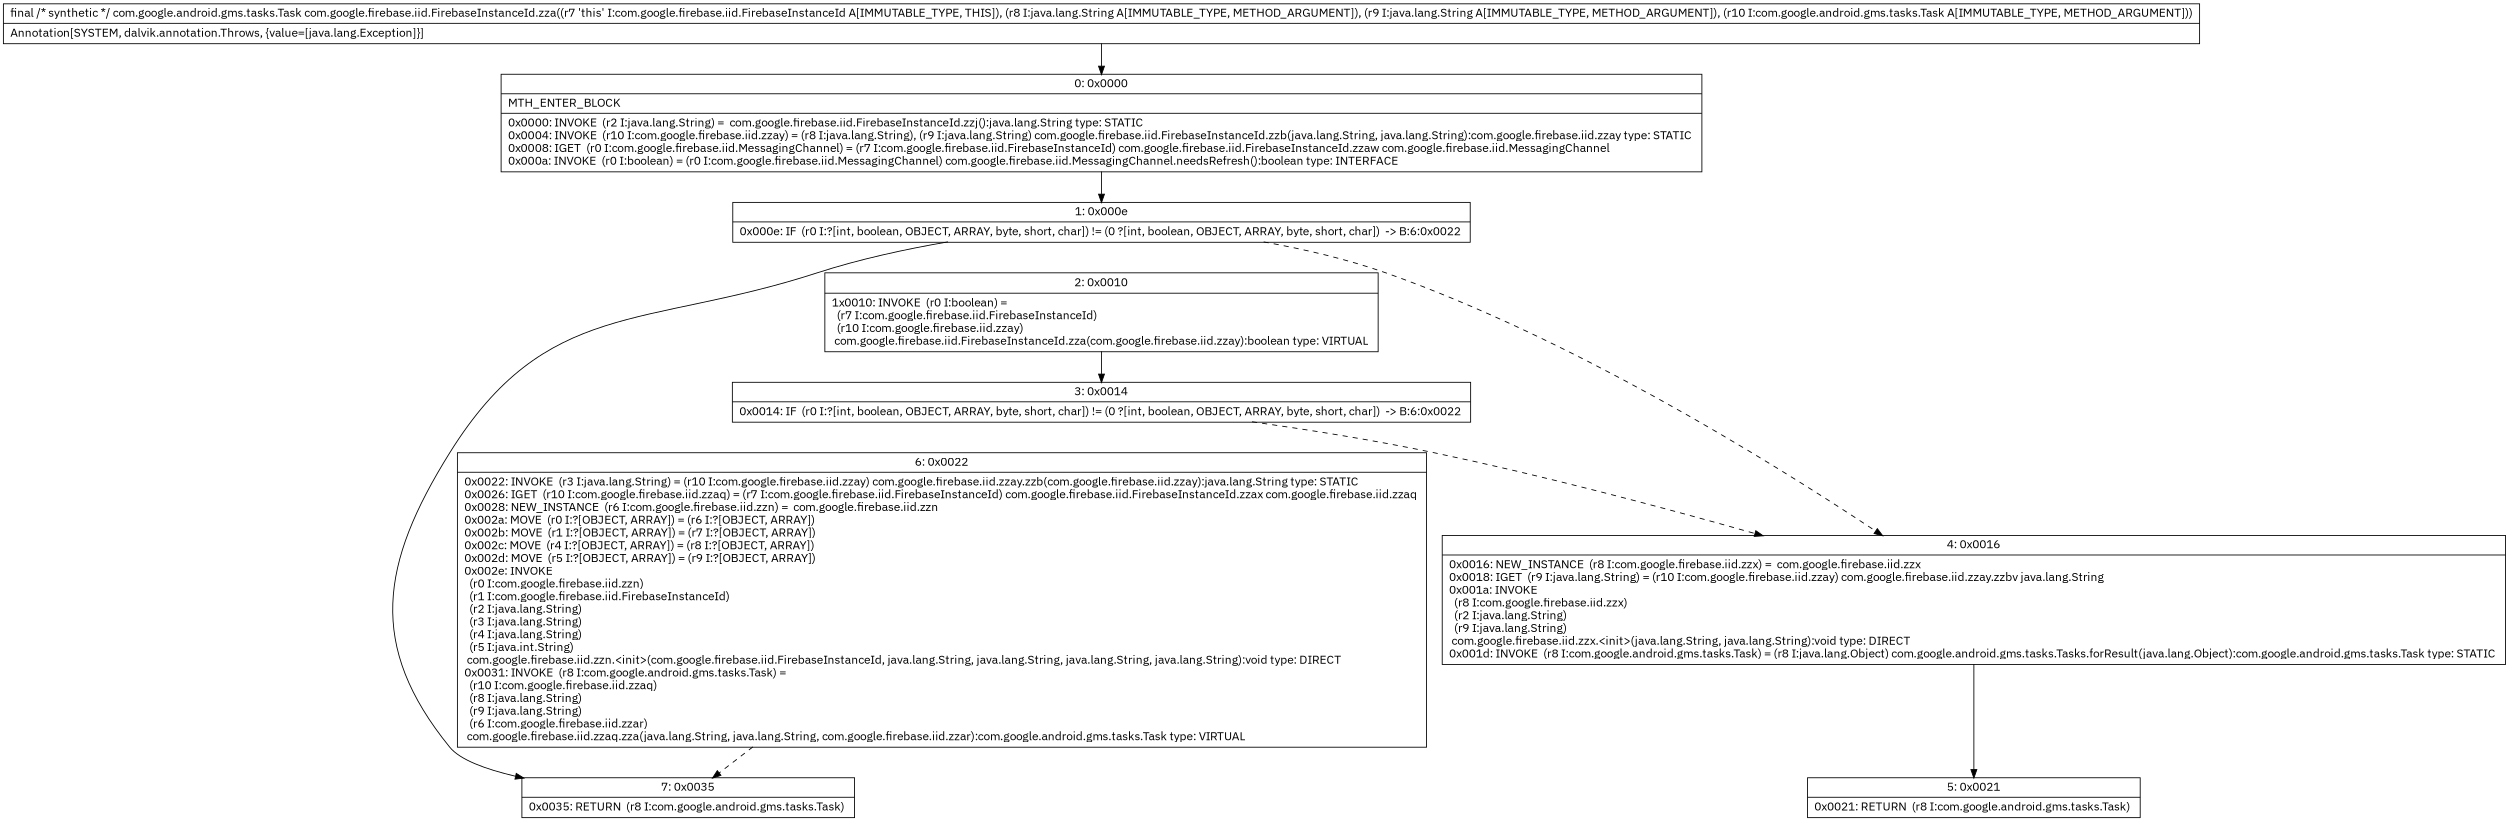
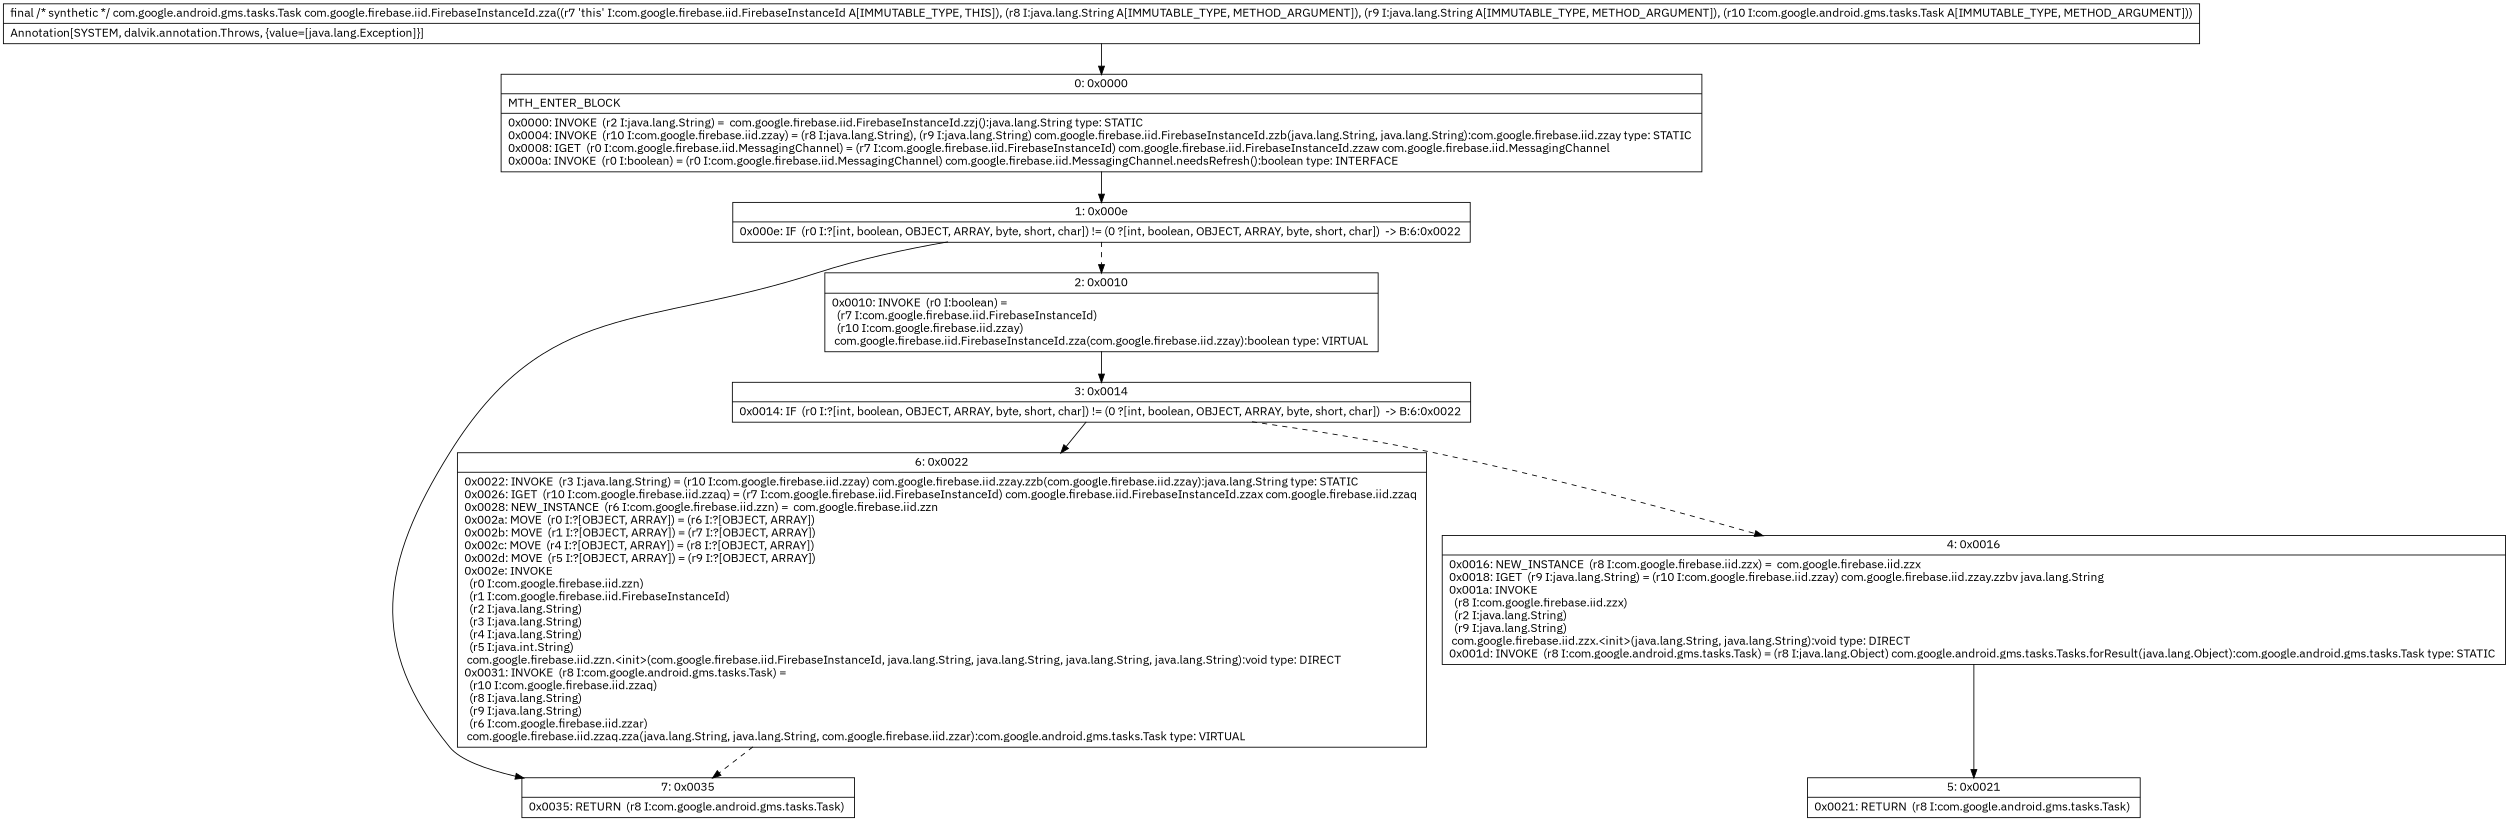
  digraph {
    fontname="IBM Plex Sans"
    node [fontname="IBM Plex Sans" shape=record]
    edge [fontname="IBM Plex Sans"]
    n1 [label="{0\:\ 0x0000|MTH_ENTER_BLOCK\l|0x0000: INVOKE  (r2 I:java.lang.String) =  com.google.firebase.iid.FirebaseInstanceId.zzj():java.lang.String type: STATIC \l0x0004: INVOKE  (r10 I:com.google.firebase.iid.zzay) = (r8 I:java.lang.String), (r9 I:java.lang.String) com.google.firebase.iid.FirebaseInstanceId.zzb(java.lang.String, java.lang.String):com.google.firebase.iid.zzay type: STATIC \l0x0008: IGET  (r0 I:com.google.firebase.iid.MessagingChannel) = (r7 I:com.google.firebase.iid.FirebaseInstanceId) com.google.firebase.iid.FirebaseInstanceId.zzaw com.google.firebase.iid.MessagingChannel \l0x000a: INVOKE  (r0 I:boolean) = (r0 I:com.google.firebase.iid.MessagingChannel) com.google.firebase.iid.MessagingChannel.needsRefresh():boolean type: INTERFACE \l}"]
    n2 [label="{1\:\ 0x000e|0x000e: IF  (r0 I:?[int, boolean, OBJECT, ARRAY, byte, short, char]) != (0 ?[int, boolean, OBJECT, ARRAY, byte, short, char])  \-\> B:6:0x0022 \l}"]
-   n3 [label="{2\:\ 0x0010|1x0010: INVOKE  (r0 I:boolean) = \l  (r7 I:com.google.firebase.iid.FirebaseInstanceId)\l  (r10 I:com.google.firebase.iid.zzay)\l com.google.firebase.iid.FirebaseInstanceId.zza(com.google.firebase.iid.zzay):boolean type: VIRTUAL \l}"]
+   n3 [label="{2\:\ 0x0010|0x0010: INVOKE  (r0 I:boolean) = \l  (r7 I:com.google.firebase.iid.FirebaseInstanceId)\l  (r10 I:com.google.firebase.iid.zzay)\l com.google.firebase.iid.FirebaseInstanceId.zza(com.google.firebase.iid.zzay):boolean type: VIRTUAL \l}"]
    n4 [label="{7\:\ 0x0035|0x0035: RETURN  (r8 I:com.google.android.gms.tasks.Task) \l}"]
    n5 [label="{3\:\ 0x0014|0x0014: IF  (r0 I:?[int, boolean, OBJECT, ARRAY, byte, short, char]) != (0 ?[int, boolean, OBJECT, ARRAY, byte, short, char])  \-\> B:6:0x0022 \l}"]
    n6 [label="{6\:\ 0x0022|0x0022: INVOKE  (r3 I:java.lang.String) = (r10 I:com.google.firebase.iid.zzay) com.google.firebase.iid.zzay.zzb(com.google.firebase.iid.zzay):java.lang.String type: STATIC \l0x0026: IGET  (r10 I:com.google.firebase.iid.zzaq) = (r7 I:com.google.firebase.iid.FirebaseInstanceId) com.google.firebase.iid.FirebaseInstanceId.zzax com.google.firebase.iid.zzaq \l0x0028: NEW_INSTANCE  (r6 I:com.google.firebase.iid.zzn) =  com.google.firebase.iid.zzn \l0x002a: MOVE  (r0 I:?[OBJECT, ARRAY]) = (r6 I:?[OBJECT, ARRAY]) \l0x002b: MOVE  (r1 I:?[OBJECT, ARRAY]) = (r7 I:?[OBJECT, ARRAY]) \l0x002c: MOVE  (r4 I:?[OBJECT, ARRAY]) = (r8 I:?[OBJECT, ARRAY]) \l0x002d: MOVE  (r5 I:?[OBJECT, ARRAY]) = (r9 I:?[OBJECT, ARRAY]) \l0x002e: INVOKE  \l  (r0 I:com.google.firebase.iid.zzn)\l  (r1 I:com.google.firebase.iid.FirebaseInstanceId)\l  (r2 I:java.lang.String)\l  (r3 I:java.lang.String)\l  (r4 I:java.lang.String)\l  (r5 I:java.int.String)\l com.google.firebase.iid.zzn.\<init\>(com.google.firebase.iid.FirebaseInstanceId, java.lang.String, java.lang.String, java.lang.String, java.lang.String):void type: DIRECT \l0x0031: INVOKE  (r8 I:com.google.android.gms.tasks.Task) = \l  (r10 I:com.google.firebase.iid.zzaq)\l  (r8 I:java.lang.String)\l  (r9 I:java.lang.String)\l  (r6 I:com.google.firebase.iid.zzar)\l com.google.firebase.iid.zzaq.zza(java.lang.String, java.lang.String, com.google.firebase.iid.zzar):com.google.android.gms.tasks.Task type: VIRTUAL \l}"]
    n7 [label="{4\:\ 0x0016|0x0016: NEW_INSTANCE  (r8 I:com.google.firebase.iid.zzx) =  com.google.firebase.iid.zzx \l0x0018: IGET  (r9 I:java.lang.String) = (r10 I:com.google.firebase.iid.zzay) com.google.firebase.iid.zzay.zzbv java.lang.String \l0x001a: INVOKE  \l  (r8 I:com.google.firebase.iid.zzx)\l  (r2 I:java.lang.String)\l  (r9 I:java.lang.String)\l com.google.firebase.iid.zzx.\<init\>(java.lang.String, java.lang.String):void type: DIRECT \l0x001d: INVOKE  (r8 I:com.google.android.gms.tasks.Task) = (r8 I:java.lang.Object) com.google.android.gms.tasks.Tasks.forResult(java.lang.Object):com.google.android.gms.tasks.Task type: STATIC \l}"]
    n8 [label="{5\:\ 0x0021|0x0021: RETURN  (r8 I:com.google.android.gms.tasks.Task) \l}"]
    n9 [label="{final \/* synthetic *\/ com.google.android.gms.tasks.Task com.google.firebase.iid.FirebaseInstanceId.zza((r7 'this' I:com.google.firebase.iid.FirebaseInstanceId A[IMMUTABLE_TYPE, THIS]), (r8 I:java.lang.String A[IMMUTABLE_TYPE, METHOD_ARGUMENT]), (r9 I:java.lang.String A[IMMUTABLE_TYPE, METHOD_ARGUMENT]), (r10 I:com.google.android.gms.tasks.Task A[IMMUTABLE_TYPE, METHOD_ARGUMENT]))  | Annotation[SYSTEM, dalvik.annotation.Throws, \{value=[java.lang.Exception]\}]\l}"]
    n1 -> n2
-   n2 -> n7 [style=dashed]
+   n2 -> n3 [style=dashed]
    n2 -> n4
    n3 -> n5
+   n5 -> n6
    n5 -> n7 [style=dashed]
    n6 -> n4 [style=dashed]
    n7 -> n8
    n9 -> n1
  }
